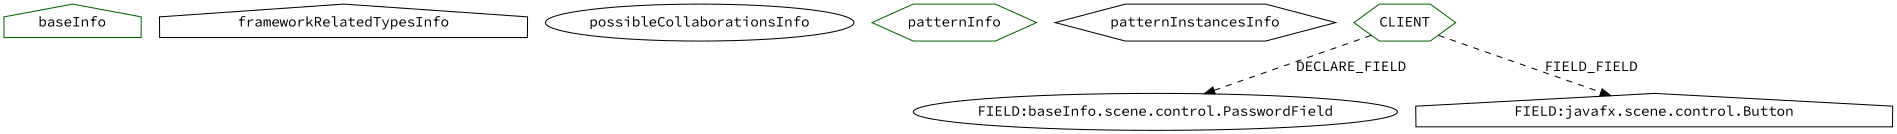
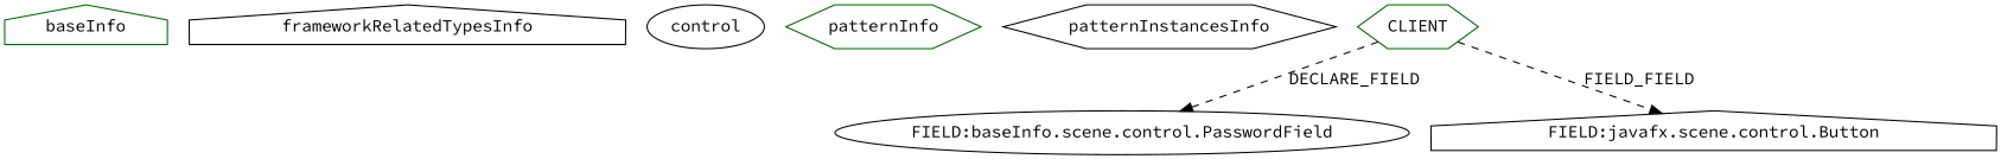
  digraph {
    fontname="Source Code Pro"
    node [color=black fontname="Source Code Pro" shape=house]
    edge [fontname="Source Code Pro" style=dashed]
    baseInfo [category=pattern color=darkgreen graphId=2137 isAnonymous=false possibleRelation=false]
    frameworkRelatedTypesInfo
-   possibleCollaborationsInfo [shape=ellipse]
+   possibleCollaborationsInfo [shape=ellipse label=control]
    patternInfo [color=darkgreen frequency=6.0 patternRootClient=0 shape=hexagon]
    patternInstancesInfo [0="mouradsaadi-LO23-IHM~/mouradsaadi-LO23-IHM/LO23-IHM-master/Sudoku-IHM/src/sudoko/ihm/vue/RegisterController.java~RegisterController~3662" 1="bianconejo-CEFX~/bianconejo-CEFX/CEFX-master/src/cefx/LoginController.java~LoginController~2051" 2="Jamakasi-JMCLauncherFX~/Jamakasi-JMCLauncherFX/JMCLauncherFX-master/src/jmclauncherfx/MainFormController.java~MainFormController~612" 3="ICastro17-ProjectChatJava~/ICastro17-ProjectChatJava/ProjectChatJava-master/src/telaLogin/gui/TelaLoginController.java~TelaLoginController~536" 4="reginaldolopes-estudo-javafx~/reginaldolopes-estudo-javafx/estudo-javafx-master/FormularioLogin/src/com/reginaldolopes/estudojavfx/LoginApp.java~LoginApp~4012" 5="josesoler7-agendavital~/josesoler7-agendavital/agendavital-master/src/agendavital/vista/FXMLLoginController.java~FXMLLoginController~3381" shape=hexagon]
    n6 [isFrameworkType=false label="FIELD:baseInfo.scene.control.PasswordField" shape=ellipse vertexType=FIELD_DECLARATION]
    n7 [color=darkgreen isFrameworkType=false label=CLIENT shape=hexagon vertexType=ROOT_CLIENT_CLASS_DECLARATION]
    n8 [isFrameworkType=false label="FIELD:javafx.scene.control.Button" vertexType=FIELD_DECLARATION]
    n7 -> n6 [label=DECLARE_FIELD]
    n7 -> n8 [label=FIELD_FIELD]
  }
